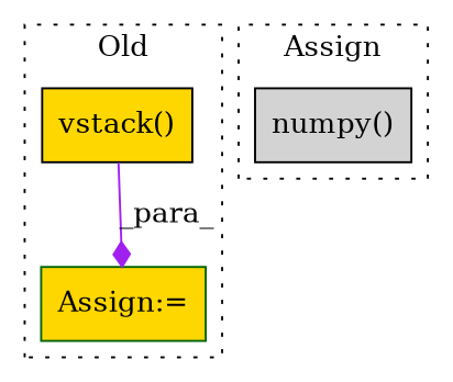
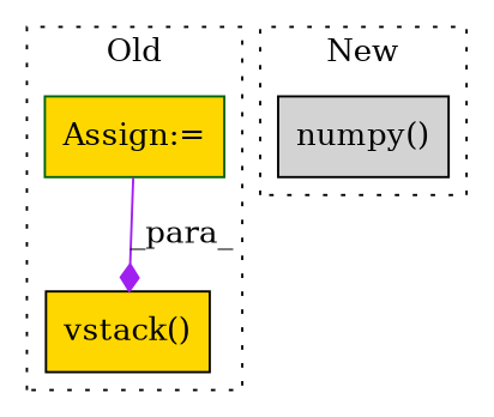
  digraph {
    fontname="DejaVu Serif"
    node [a=75 shape=box style=filled fillcolor=gold color=black fontname="DejaVu Serif"]
    n1 [l="23,1" label="vstack()" s="7246,7302"]
    n2 [a=68 l=3 label="Assign:=" s=7243 color=darkgreen]
    n3 [l=22 label="numpy()" s=7330 fillcolor=lightgrey]
    subgraph cluster_1 {
      label=Old
      style=dotted
      n1
      n2
    }
    subgraph cluster_2 {
-     label=Assign
+     label=New
      style=dotted
      n3
    }
-   n1 -> n2 [label=_para_ color=purple arrowhead=diamond fontname="DejaVu Serif"]
+   n2 -> n1 [label=_para_ color=purple arrowhead=diamond fontname="DejaVu Serif"]
  }
